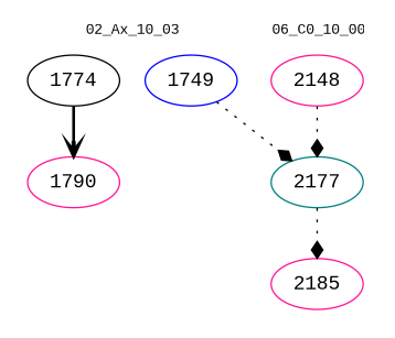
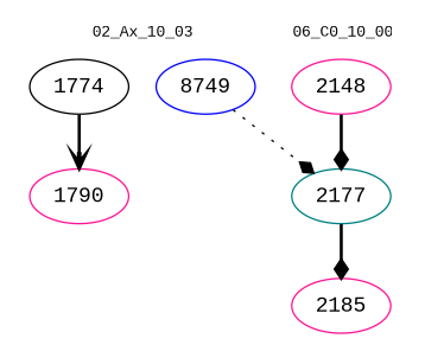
  digraph {
    fontname="Liberation Mono"
    node [color=deeppink fontname="Liberation Mono"]
    edge [arrowhead=diamond color=black fontname="Liberation Mono" style=dotted]
-   n1 [color=blue label=1749]
+   n1 [color=blue label=8749]
    n2 [color=black label=1774]
    n3 [label=1790]
    n4 [label=2148]
    n5 [color=teal label=2177]
    n6 [label=2185]
    subgraph cluster_1 {
      color=white
      fontsize=10
      label="02_Ax_10_03"
      n1
      n2
      n3
    }
    subgraph cluster_2 {
      color=white
      fontsize=10
      label="06_C0_10_00"
      n4
      n5
      n6
    }
    n1 -> n5
    n2 -> n3 [arrowhead=vee style=bold]
-   n4 -> n5
-   n5 -> n6
+   n4 -> n5 [style=bold]
+   n5 -> n6 [style=bold]
  }
